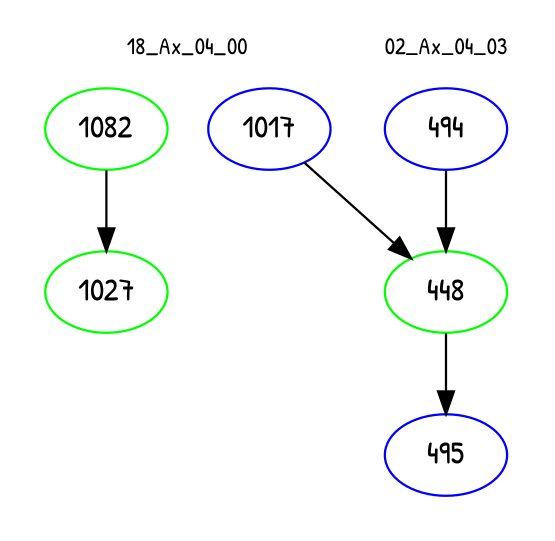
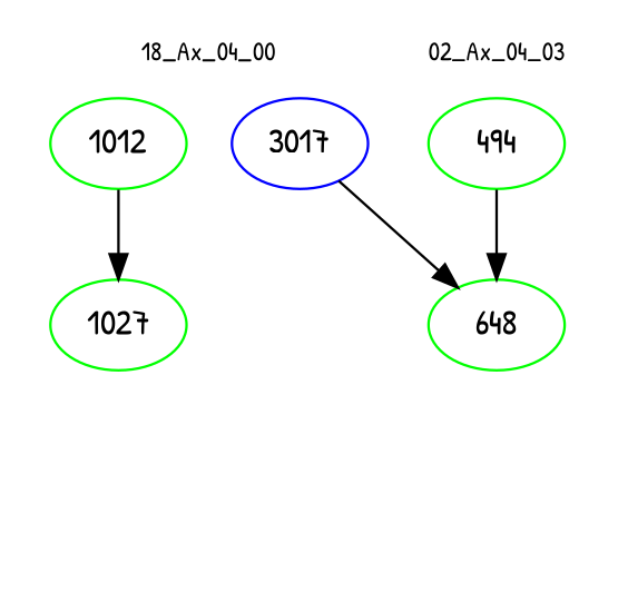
  digraph {
    fontname="Patrick Hand"
    node [color=blue fontname="Patrick Hand"]
    edge [color=black fontname="Patrick Hand"]
-   n1 [label=1017]
-   n2 [color=green label=1082]
+   n1 [label=3017]
+   n2 [color=green label=1012]
    n3 [color=green label=1027]
-   n4 [label=494]
-   n5 [color=green label=448]
-   n6 [label=495]
+   n4 [color=green label=494]
+   n5 [color=green label=648]
    subgraph cluster_1 {
      color=white
      fontsize=10
      label="18_Ax_04_00"
      n1
      n2
      n3
    }
    subgraph cluster_2 {
      color=white
      fontsize=10
      label="02_Ax_04_03"
      n4
      n5
-     n6
    }
    n1 -> n5
    n2 -> n3
    n4 -> n5
-   n5 -> n6
  }
